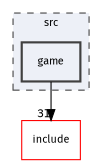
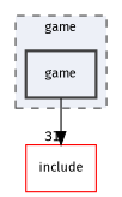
  digraph {
    compound=true
    fontname="Fira Sans"
    node [fillcolor="#edf0f7" fontname="Fira Sans" fontsize=10 shape=box]
    n1 [color=grey25 label=game style="filled,bold,"]
    n2 [color=red label=include]
    subgraph cluster_1 {
      bgcolor="#edf0f7"
      fontsize=10
-     label=src
+     label=game
      pencolor=grey25
      style="filled,dashed,"
      n1
    }
    n1 -> n2 [fontname="Fira Sans" fontsize=10 headlabel=31 labeldistance=1.5 labelfontname=Helvetica labelfontsize=10]
  }
